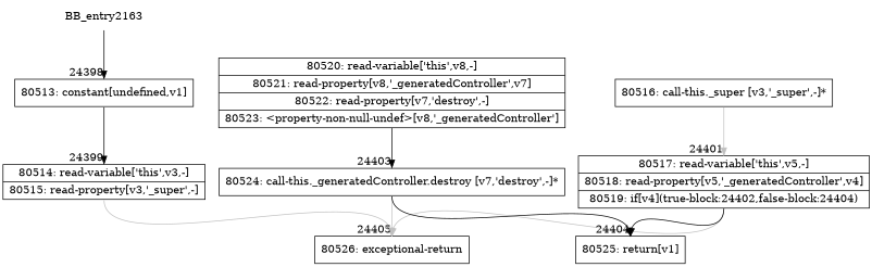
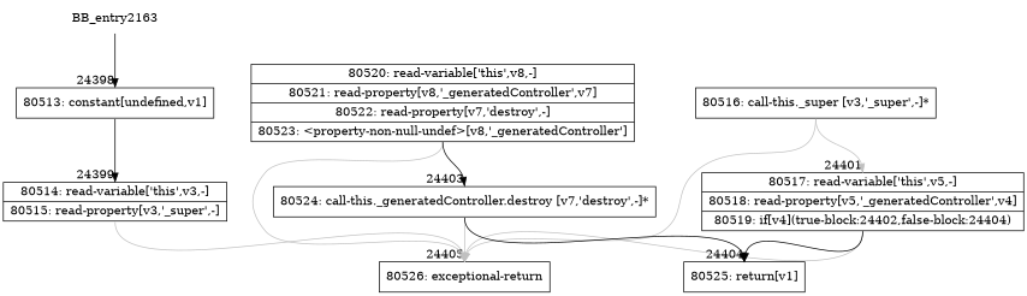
  digraph {
    rankdir=TD
    node [shape=record]
    edge [headport=n tailport=s color=gray]
    n1 [label=BB_entry2163 shape=none]
    n2 [label="{80513: constant[undefined,v1]}"]
    n3 [label="{80514: read-variable['this',v3,-]|80515: read-property[v3,'_super',-]}"]
    n4 [label="{80526: exceptional-return}"]
    n5 [label="{80516: call-this._super [v3,'_super',-]*}"]
    n6 [label="{80517: read-variable['this',v5,-]|80518: read-property[v5,'_generatedController',v4]|80519: if[v4](true-block:24402,false-block:24404)}"]
    n7 [label="{80525: return[v1]}"]
    n8 [label="{80520: read-variable['this',v8,-]|80521: read-property[v8,'_generatedController',v7]|80522: read-property[v7,'destroy',-]|80523: \<property-non-null-undef\>[v8,'_generatedController']}"]
    n9 [label="{80524: call-this._generatedController.destroy [v7,'destroy',-]*}"]
    n1 -> n2 [headlabel="    24398" color=""]
    n2 -> n3 [headlabel="      24399" color=""]
    n3 -> n4 [headlabel="      24405"]
+   n5 -> n4
    n5 -> n6 [headlabel="      24401"]
    n6 -> n4
    n6 -> n7 [headlabel="      24404" color=""]
+   n8 -> n4
    n8 -> n9 [headlabel="      24403" color=""]
    n9 -> n4
    n9 -> n7 [color=""]
  }
